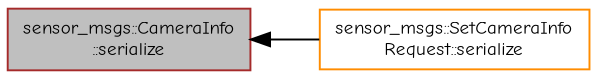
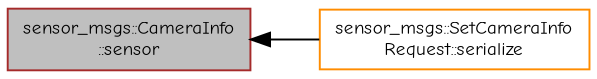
  digraph {
    rankdir=LR
    fontname="Comic Neue"
    node [fontname="Comic Neue" fontsize=10 shape=record style=filled]
-   n1 [color=brown fillcolor=grey75 fontcolor=black height=0.2 label="sensor_msgs::CameraInfo\l::serialize" width=0.4]
+   n1 [color=brown fillcolor=grey75 fontcolor=black height=0.2 label="sensor_msgs::CameraInfo\l::sensor" width=0.4]
    n2 [color=darkorange fillcolor=white height=0.2 label="sensor_msgs::SetCameraInfo\lRequest::serialize" width=0.4]
    n1 -> n2 [color=black dir=back fontname="Comic Neue" fontsize=10 labelfontname=Helvetica labelfontsize=10 style=solid]
  }
